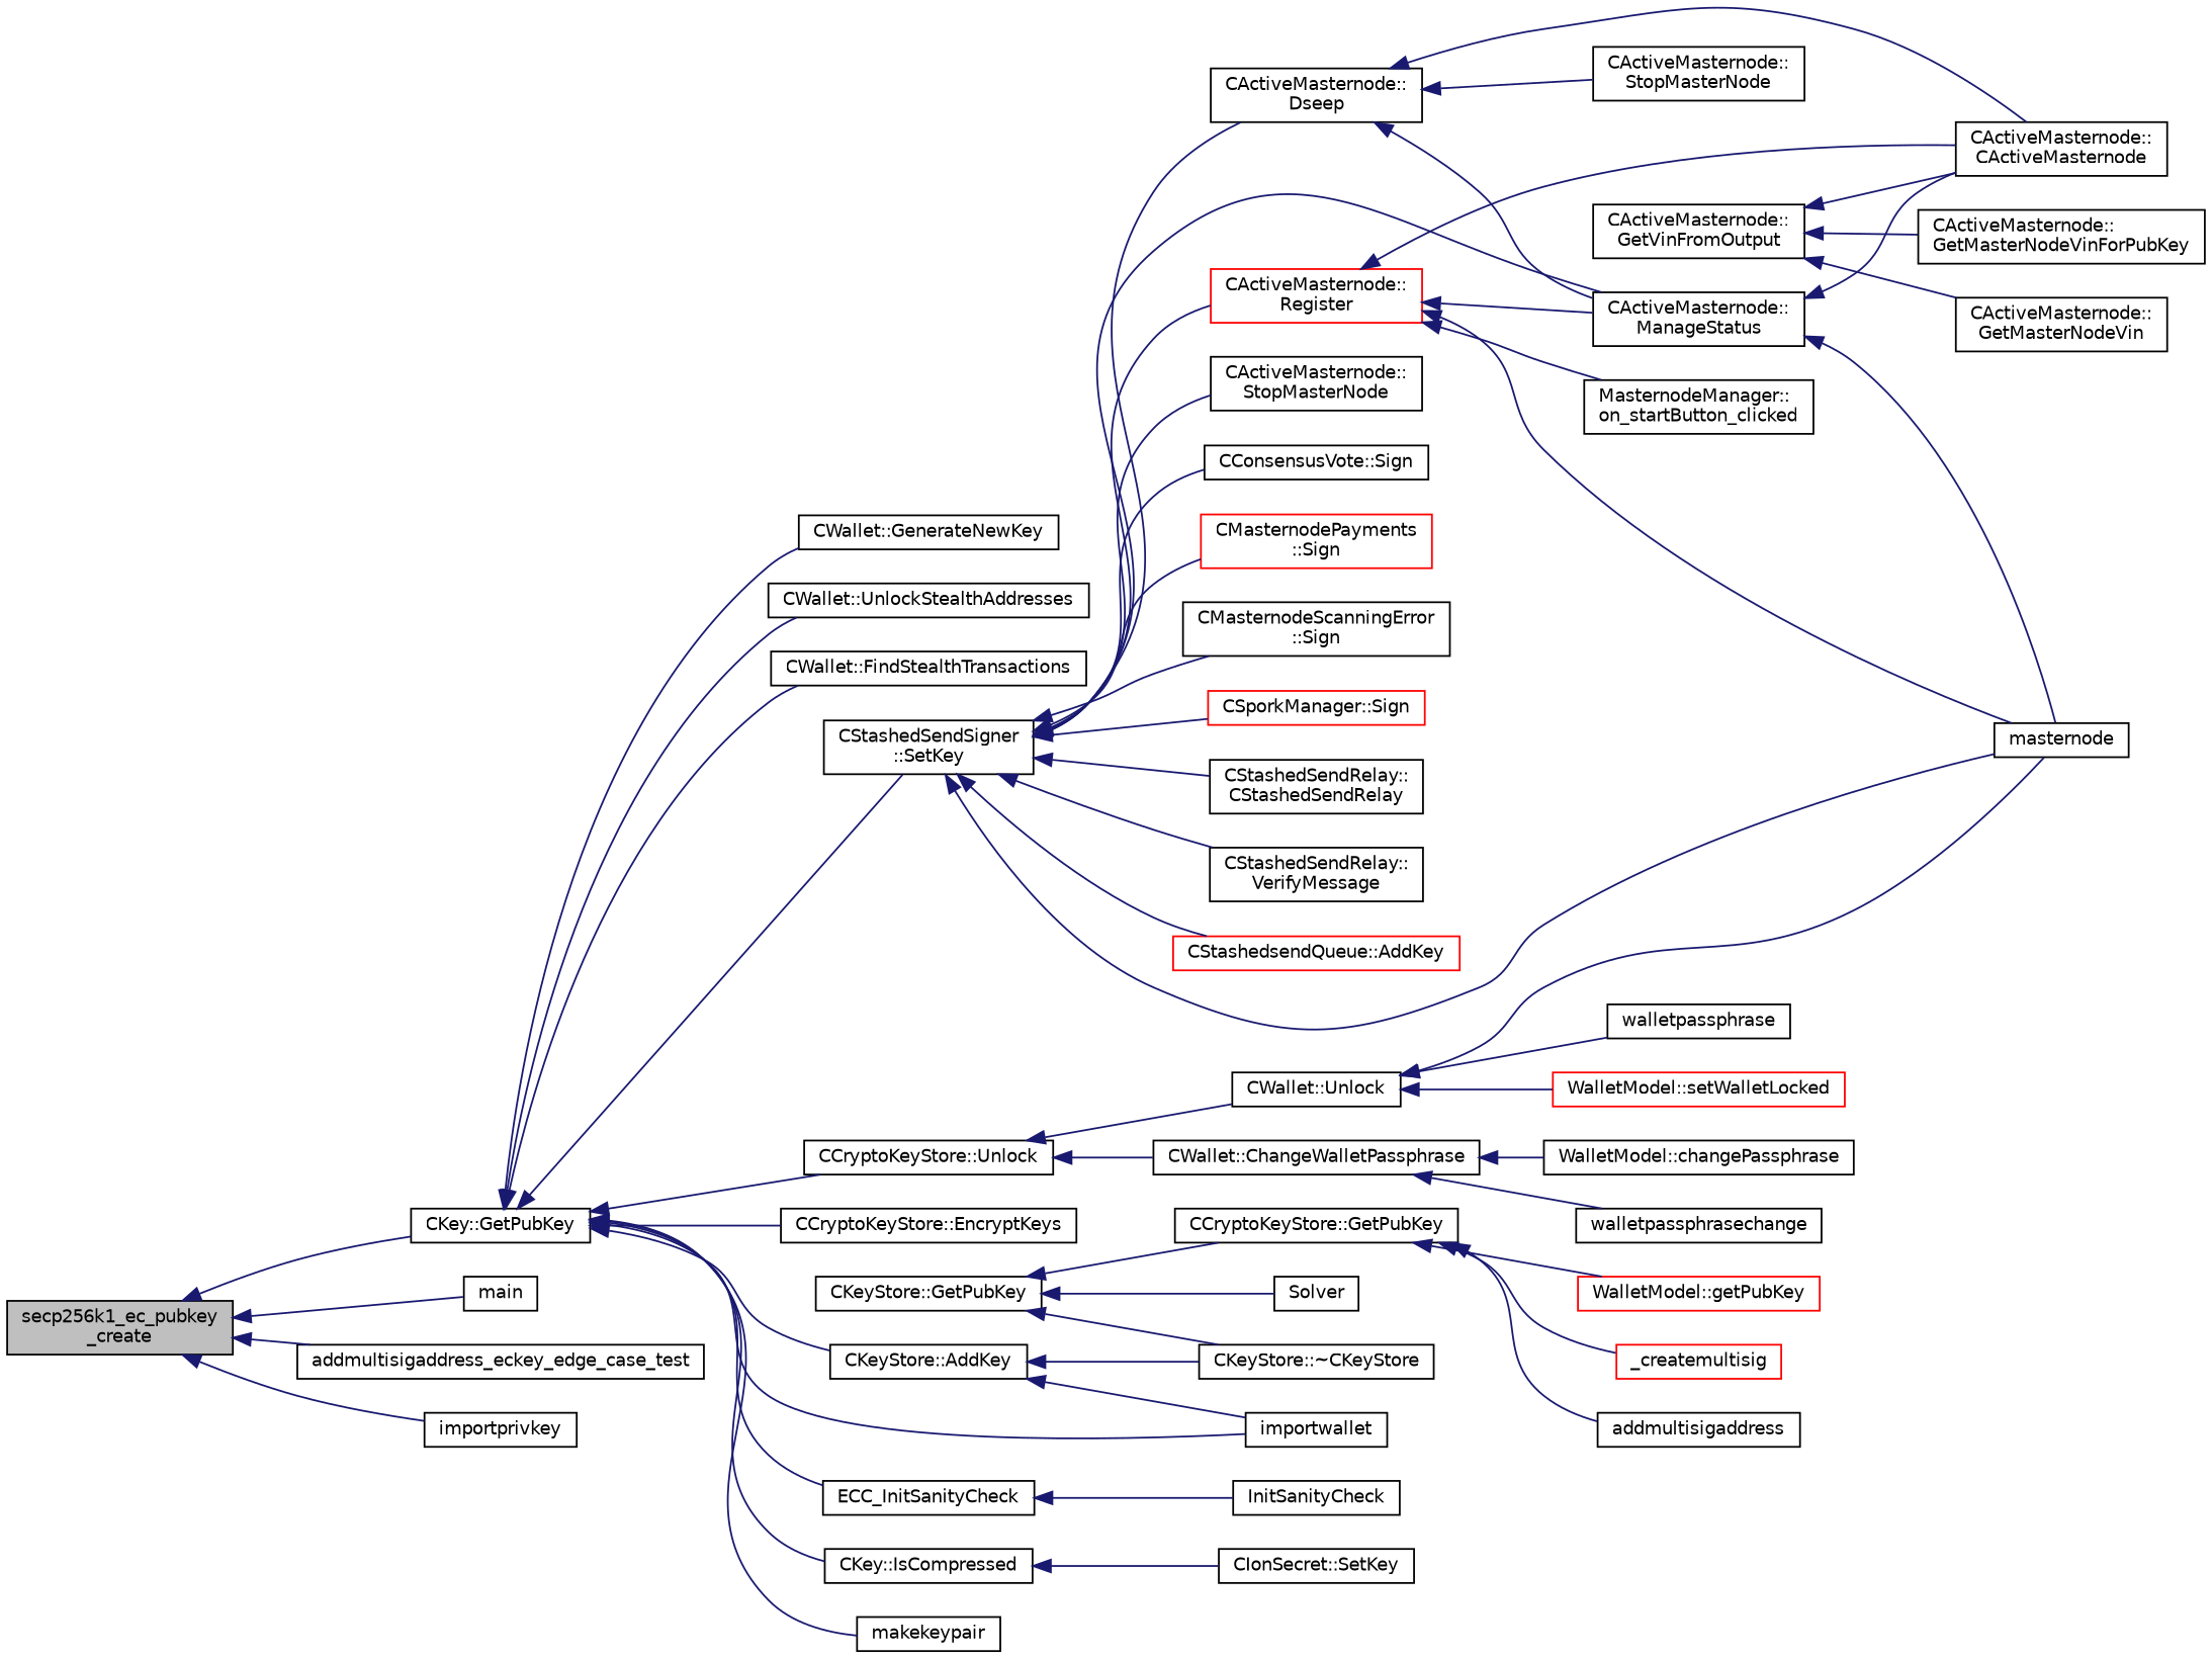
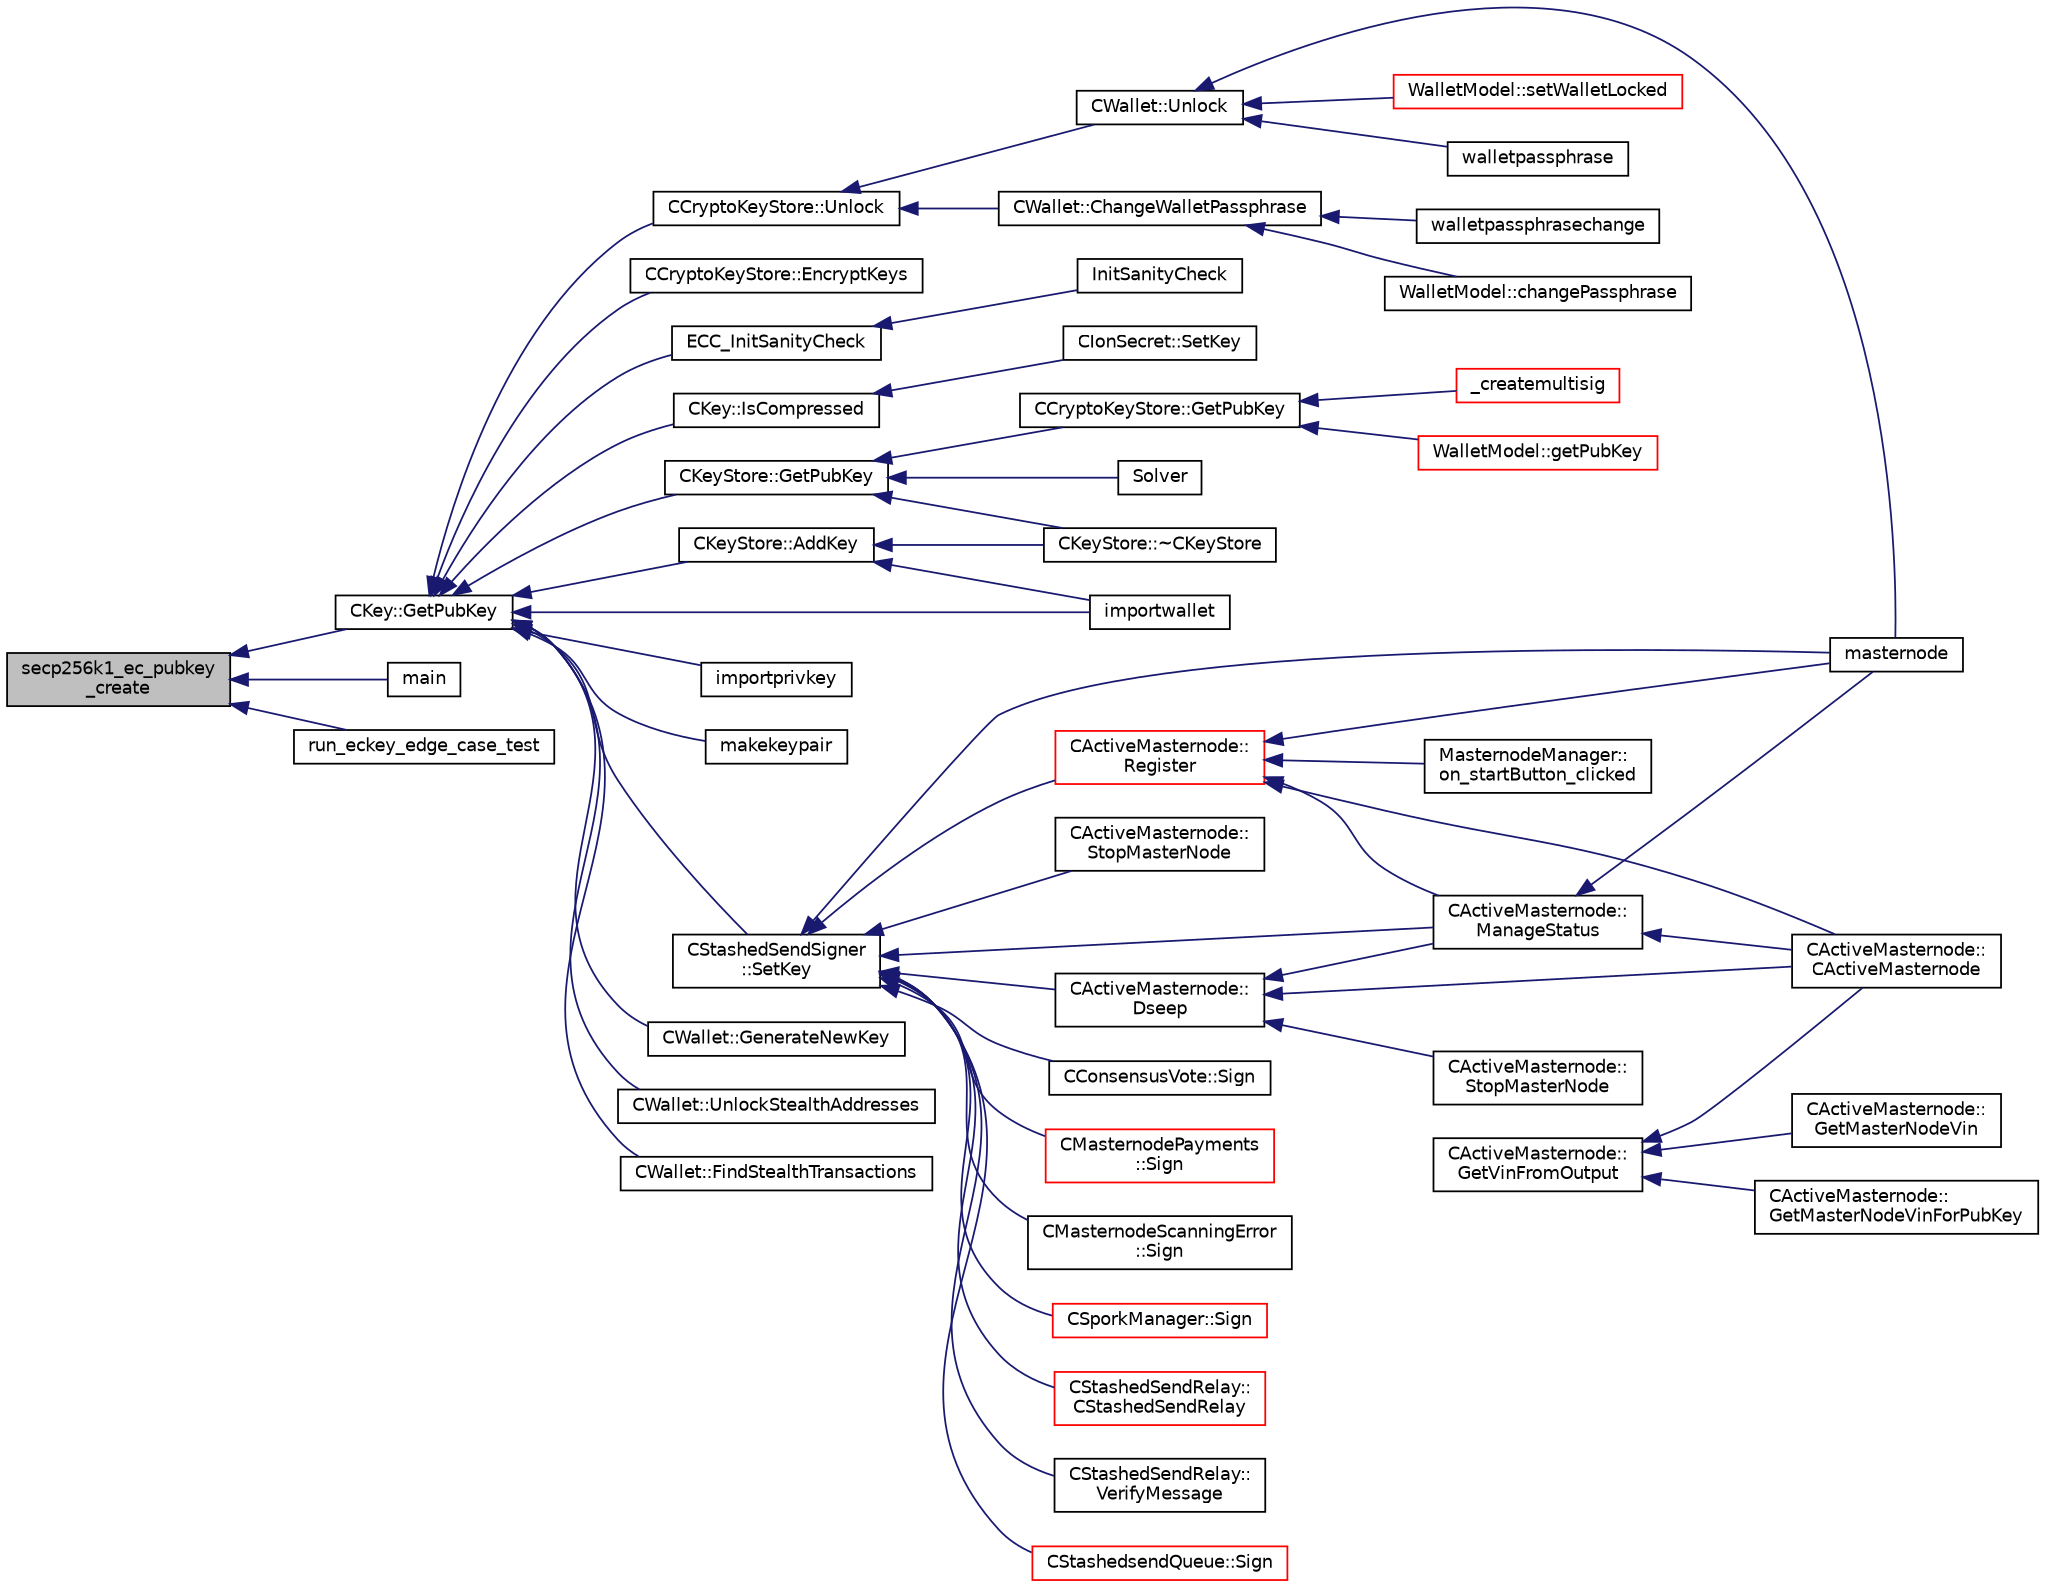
  digraph {
    rankdir=LR
    node [color=black fillcolor=white fontname=Helvetica fontsize=10 shape=record style=filled]
    edge [color=midnightblue dir=back fontname=Helvetica fontsize=10 labelfontname=Helvetica labelfontsize=10 style=solid]
    n1 [fillcolor=grey75 fontcolor=black height=0.2 label="secp256k1_ec_pubkey\l_create" width=0.4]
    n2 [height=0.2 label="CKey::GetPubKey" width=0.4]
    n3 [height=0.2 label=main width=0.4]
-   n4 [height=0.2 label=addmultisigaddress_eckey_edge_case_test width=0.4]
+   n4 [height=0.2 label=run_eckey_edge_case_test width=0.4]
    n5 [height=0.2 label="CCryptoKeyStore::Unlock" width=0.4]
    n6 [height=0.2 label="CCryptoKeyStore::EncryptKeys" width=0.4]
    n7 [height=0.2 label=ECC_InitSanityCheck width=0.4]
    n8 [height=0.2 label="CKey::IsCompressed" width=0.4]
    n9 [height=0.2 label="CKeyStore::GetPubKey" width=0.4]
    n10 [height=0.2 label="CKeyStore::AddKey" width=0.4]
    n11 [height=0.2 label=importwallet width=0.4]
    n12 [height=0.2 label=importprivkey width=0.4]
    n13 [height=0.2 label=makekeypair width=0.4]
    n14 [height=0.2 label="CStashedSendSigner\l::SetKey" width=0.4]
    n15 [height=0.2 label="CWallet::GenerateNewKey" width=0.4]
    n16 [height=0.2 label="CWallet::UnlockStealthAddresses" width=0.4]
    n17 [height=0.2 label="CWallet::FindStealthTransactions" width=0.4]
    n18 [height=0.2 label="CActiveMasternode::\lGetVinFromOutput" width=0.4]
    n19 [height=0.2 label="CActiveMasternode::\lGetMasterNodeVin" width=0.4]
    n20 [height=0.2 label="CActiveMasternode::\lGetMasterNodeVinForPubKey" width=0.4]
    n21 [height=0.2 label="CActiveMasternode::\lCActiveMasternode" width=0.4]
    n22 [height=0.2 label="CWallet::Unlock" width=0.4]
    n23 [height=0.2 label="CWallet::ChangeWalletPassphrase" width=0.4]
    n24 [height=0.2 label=InitSanityCheck width=0.4]
    n25 [height=0.2 label="CIonSecret::SetKey" width=0.4]
    n26 [height=0.2 label="CCryptoKeyStore::GetPubKey" width=0.4]
    n27 [height=0.2 label="CKeyStore::~CKeyStore" width=0.4]
    n28 [height=0.2 label=Solver width=0.4]
    n29 [height=0.2 label=masternode width=0.4]
    n30 [height=0.2 label="CActiveMasternode::\lManageStatus" width=0.4]
    n31 [height=0.2 label="CActiveMasternode::\lStopMasterNode" width=0.4]
    n32 [height=0.2 label="CActiveMasternode::\lDseep" width=0.4]
    n33 [color=red height=0.2 label="CActiveMasternode::\lRegister" width=0.4]
    n34 [height=0.2 label="CConsensusVote::Sign" width=0.4]
    n35 [color=red height=0.2 label="CMasternodePayments\l::Sign" width=0.4]
    n36 [height=0.2 label="CMasternodeScanningError\l::Sign" width=0.4]
    n37 [color=red height=0.2 label="CSporkManager::Sign" width=0.4]
-   n38 [height=0.2 label="CStashedSendRelay::\lCStashedSendRelay" width=0.4]
+   n38 [color=red height=0.2 label="CStashedSendRelay::\lCStashedSendRelay" width=0.4]
    n39 [height=0.2 label="CStashedSendRelay::\lVerifyMessage" width=0.4]
-   n40 [color=red height=0.2 label="CStashedsendQueue::AddKey" width=0.4]
+   n40 [color=red height=0.2 label="CStashedsendQueue::Sign" width=0.4]
    n41 [color=red height=0.2 label="WalletModel::setWalletLocked" width=0.4]
    n42 [height=0.2 label=walletpassphrase width=0.4]
    n43 [height=0.2 label="WalletModel::changePassphrase" width=0.4]
    n44 [height=0.2 label=walletpassphrasechange width=0.4]
    n45 [color=red height=0.2 label="WalletModel::getPubKey" width=0.4]
    n46 [color=red height=0.2 label=_createmultisig width=0.4]
-   n47 [height=0.2 label=addmultisigaddress width=0.4]
    n48 [height=0.2 label="CActiveMasternode::\lStopMasterNode" width=0.4]
    n49 [height=0.2 label="MasternodeManager::\lon_startButton_clicked" width=0.4]
    n1 -> n2
    n1 -> n3
    n1 -> n4
    n2 -> n5
    n2 -> n6
    n2 -> n7
    n2 -> n8
+   n2 -> n9
    n2 -> n10
    n2 -> n11
-   n1 -> n12
+   n2 -> n12
    n2 -> n13
    n2 -> n14
    n2 -> n15
    n2 -> n16
    n2 -> n17
    n5 -> n22
    n5 -> n23
    n7 -> n24
    n8 -> n25
    n9 -> n26
    n9 -> n27
    n9 -> n28
    n10 -> n11
    n10 -> n27
    n14 -> n29
    n14 -> n30
    n14 -> n31
    n14 -> n32
    n14 -> n33
    n14 -> n34
    n14 -> n35
    n14 -> n36
    n14 -> n37
    n14 -> n38
    n14 -> n39
    n14 -> n40
    n18 -> n19
    n18 -> n20
    n18 -> n21
    n22 -> n29
    n22 -> n41
    n22 -> n42
    n23 -> n43
    n23 -> n44
    n26 -> n45
    n26 -> n46
-   n26 -> n47
    n30 -> n21
    n30 -> n29
    n32 -> n21
    n32 -> n30
    n32 -> n48
    n33 -> n21
    n33 -> n29
    n33 -> n30
    n33 -> n49
  }
